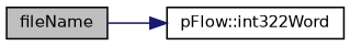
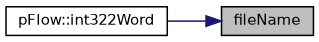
  digraph {
    rankdir=LR
    node [color=black fontname=Helvetica fontsize=10 shape=record style=filled]
    n1 [fillcolor=grey75 fontcolor=black height=0.2 label=fileName width=0.4]
    n2 [fillcolor=white height=0.2 label="pFlow::int322Word" width=0.4]
-   n1 -> n2 [color=midnightblue fontname=Helvetica fontsize=10 labelfontname=Helvetica labelfontsize=10 style=solid]
+   n2 -> n1 [color=midnightblue fontname=Helvetica fontsize=10 labelfontname=Helvetica labelfontsize=10 style=solid]
  }
